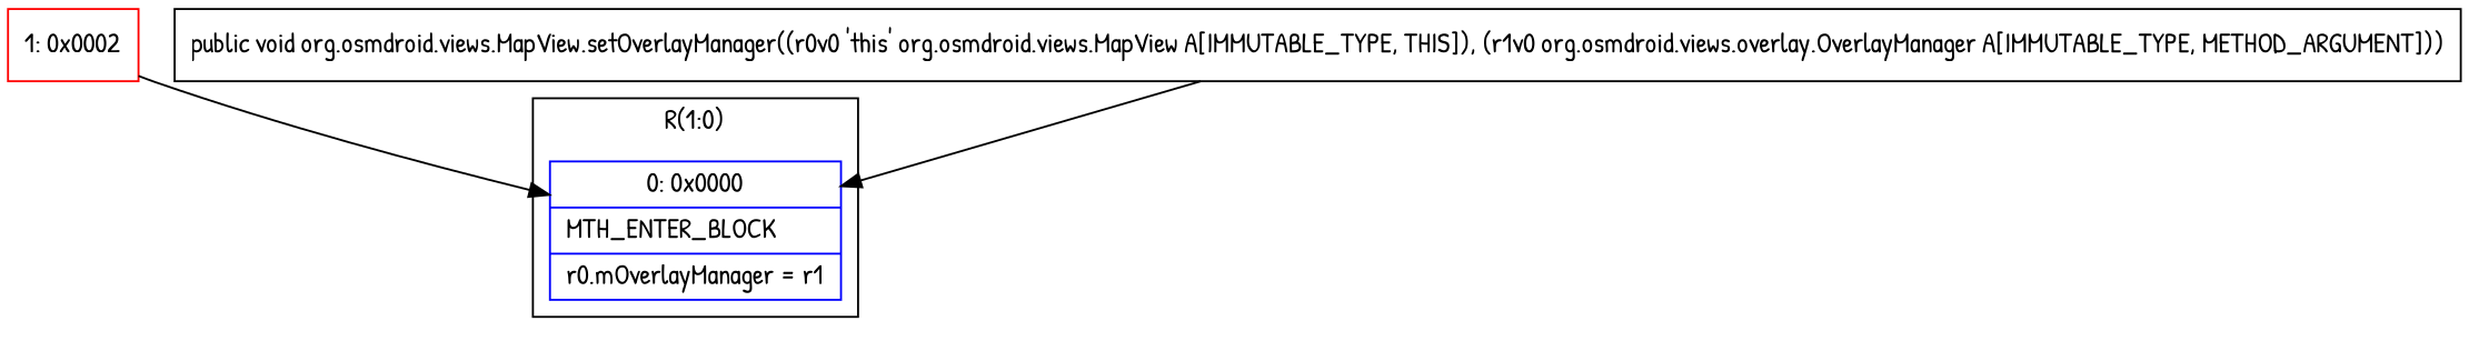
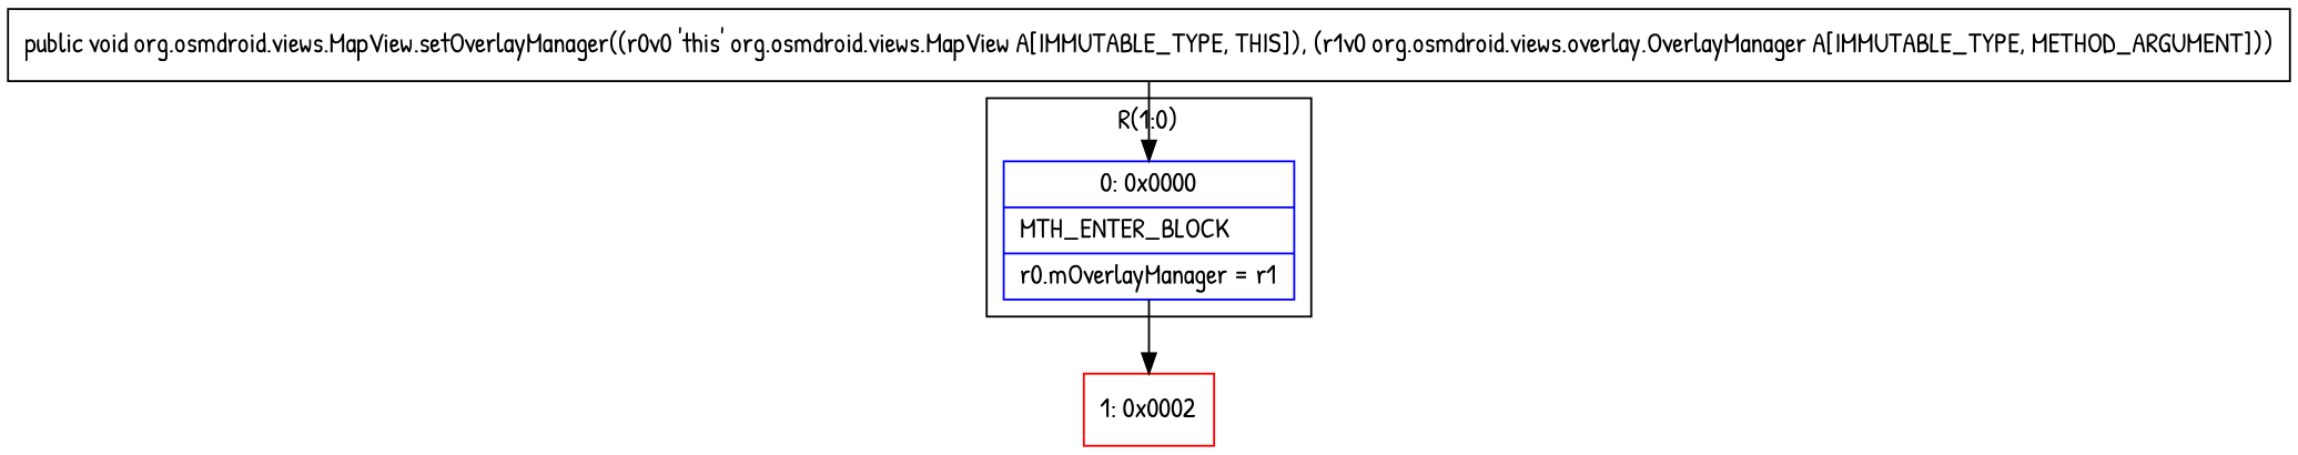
  digraph {
    fontname="Patrick Hand"
    node [shape=record fontname="Patrick Hand"]
    edge [fontname="Patrick Hand"]
    n1 [color=blue label="{0\:\ 0x0000|MTH_ENTER_BLOCK\l|r0.mOverlayManager = r1\l}"]
    n2 [color=red label="{1\:\ 0x0002}"]
    n3 [label="{public void org.osmdroid.views.MapView.setOverlayManager((r0v0 'this' org.osmdroid.views.MapView A[IMMUTABLE_TYPE, THIS]), (r1v0 org.osmdroid.views.overlay.OverlayManager A[IMMUTABLE_TYPE, METHOD_ARGUMENT])) }"]
    subgraph cluster_1 {
      label="R(1:0)"
      n1
    }
-   n2 -> n1
+   n1 -> n2
    n3 -> n1
  }
